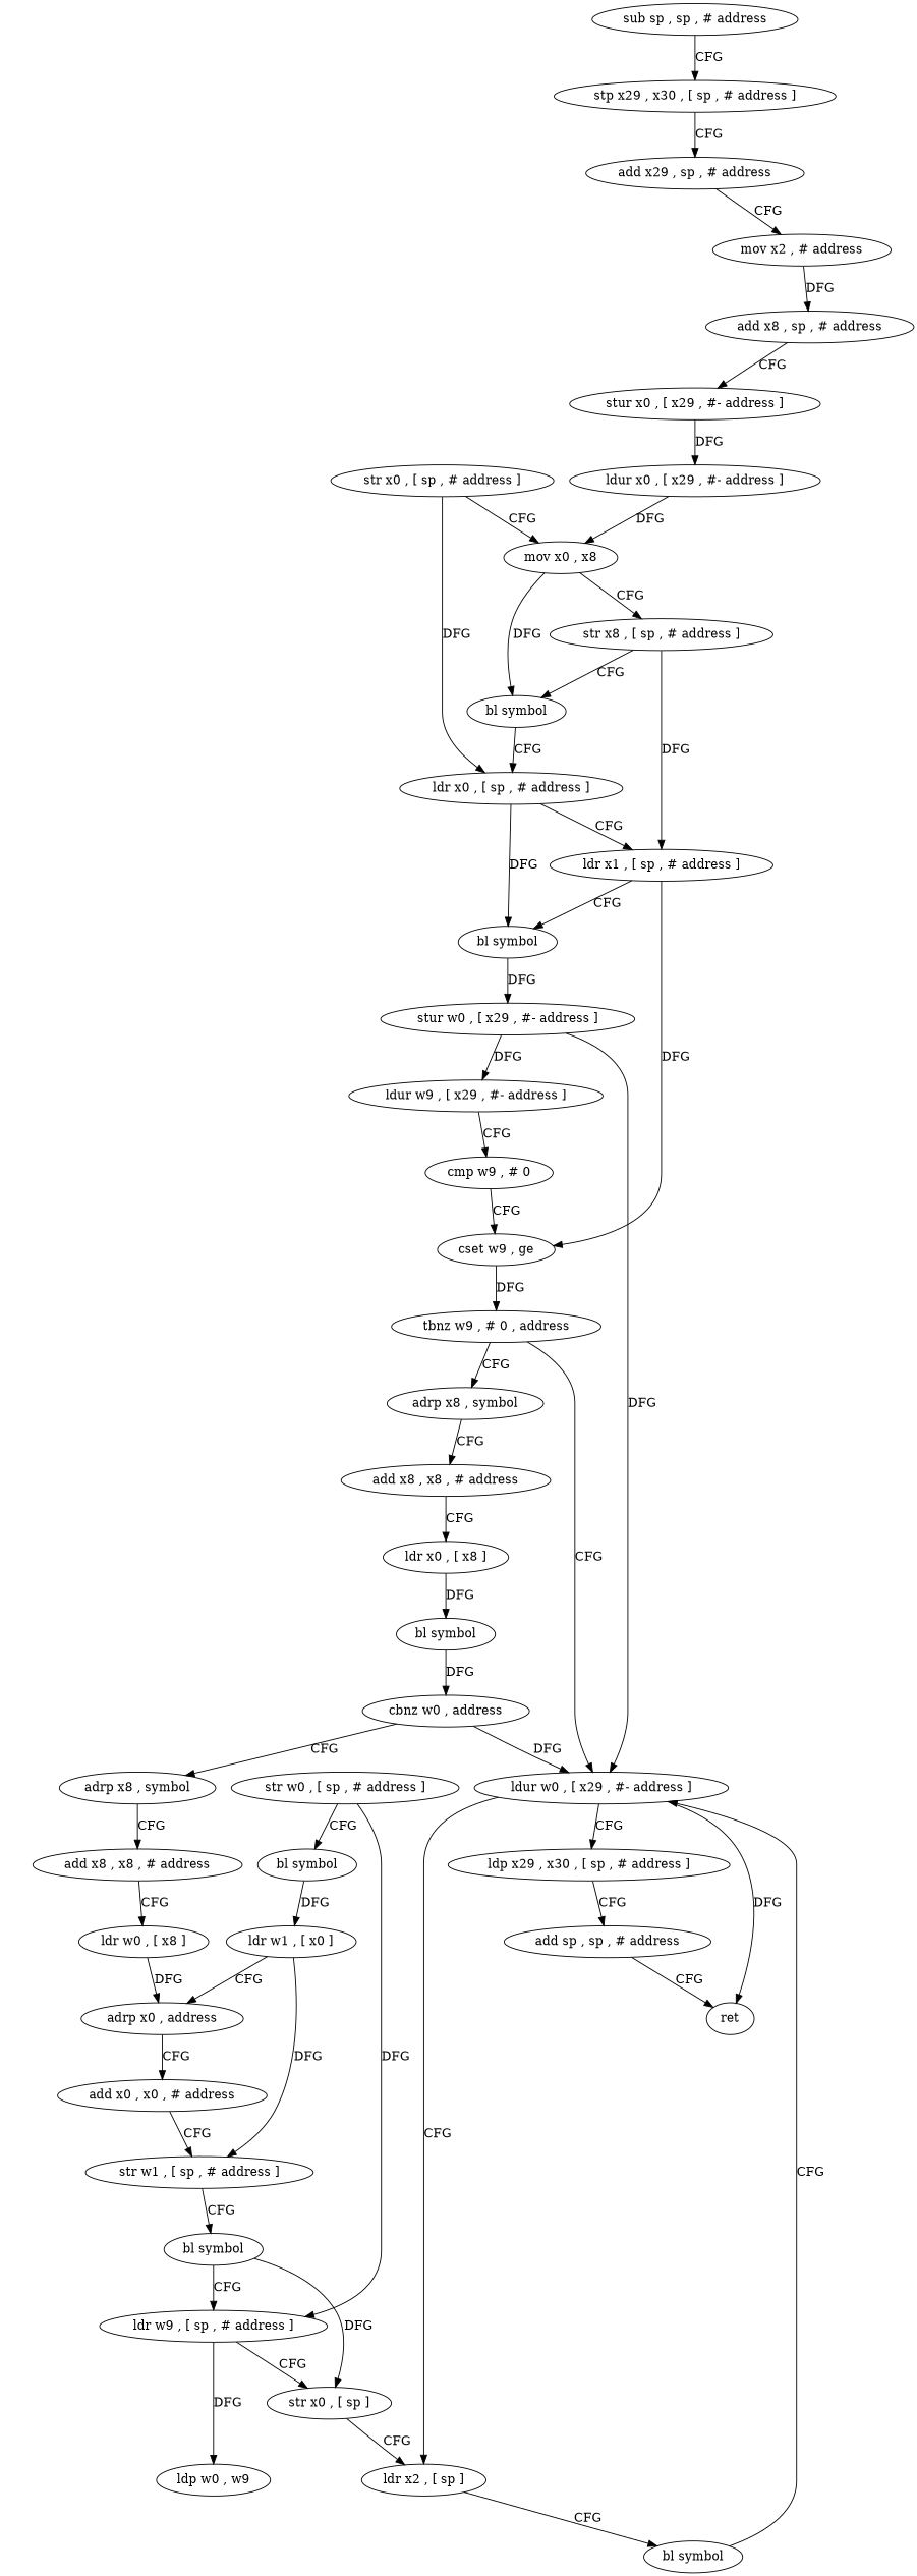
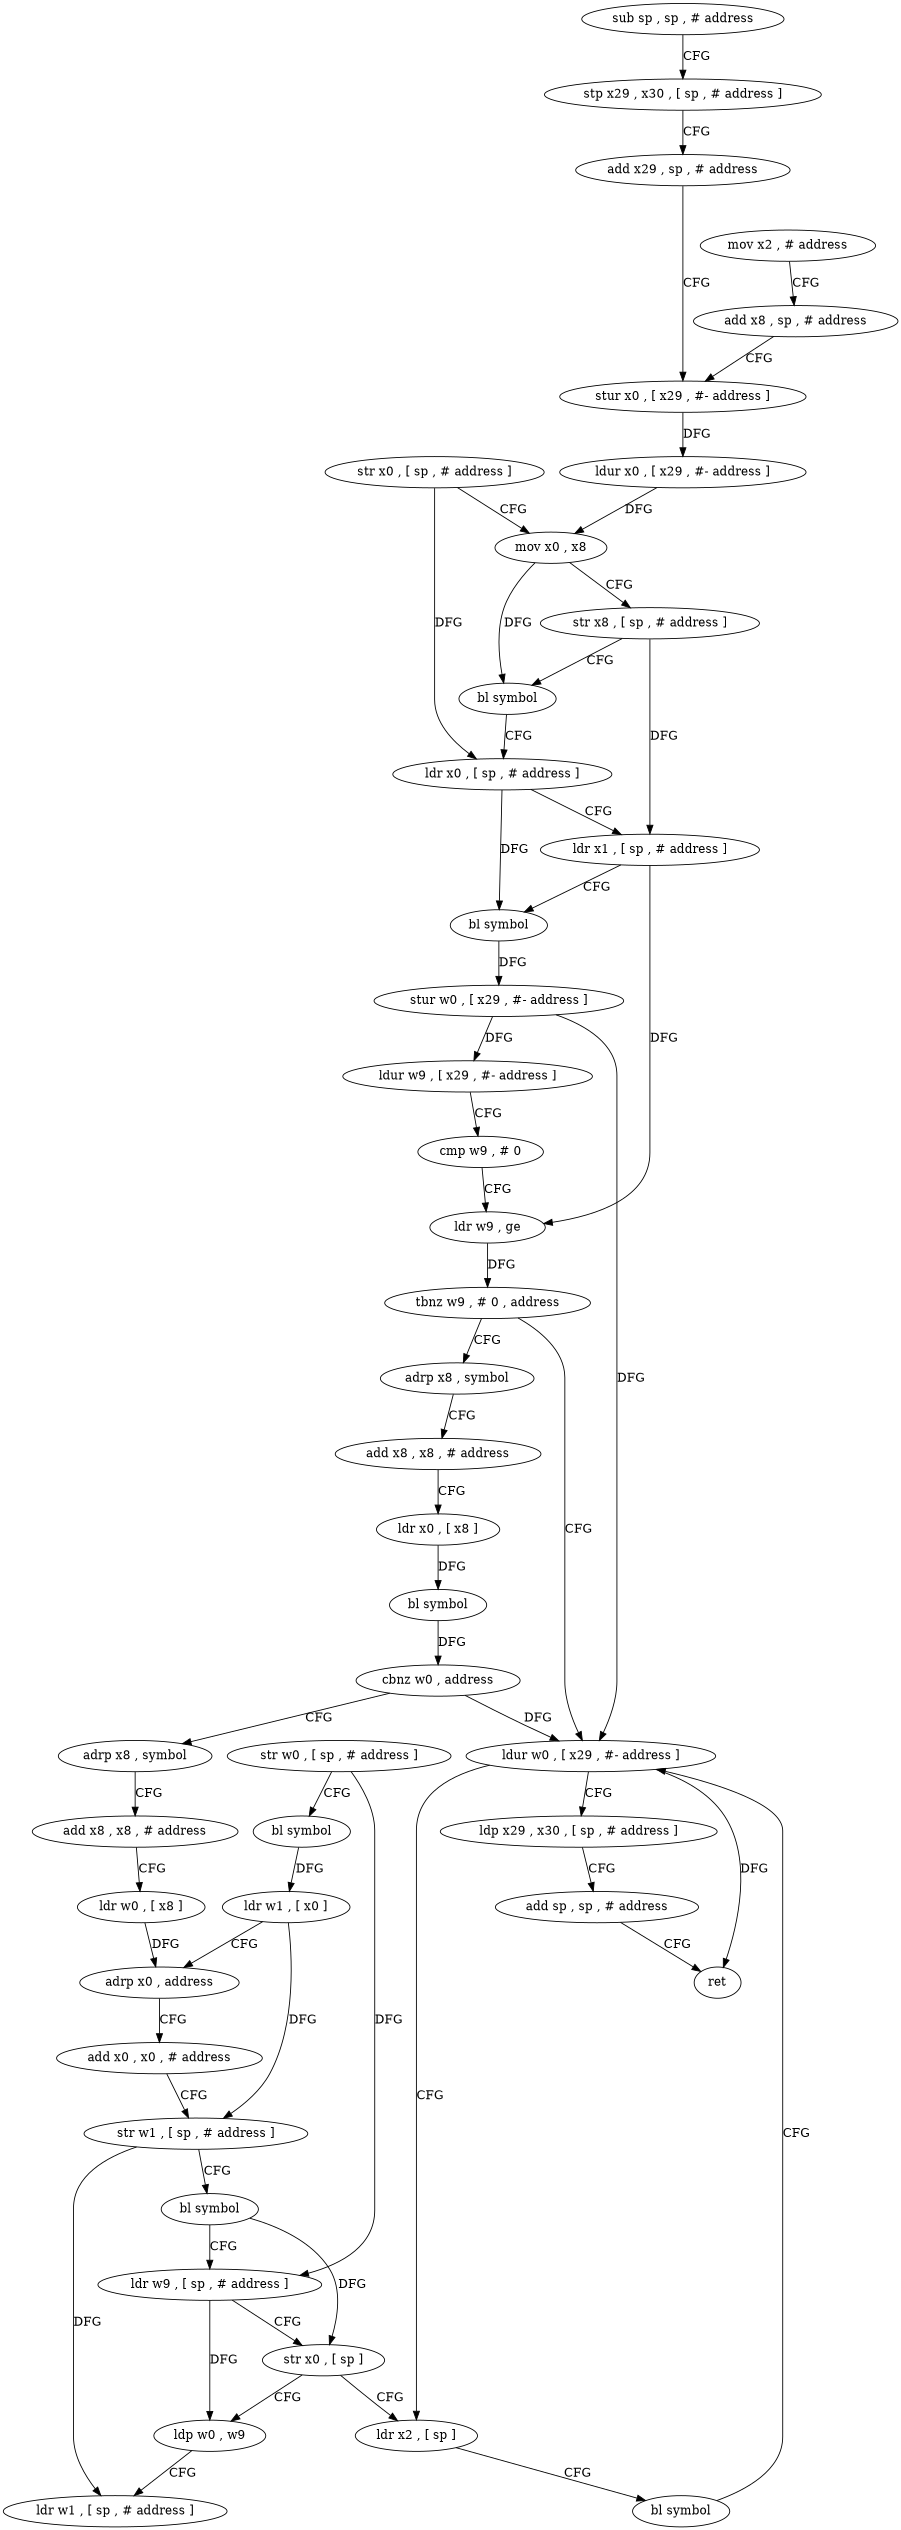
  digraph {
    n1 [label="sub sp , sp , # address"]
    n2 [label="stp x29 , x30 , [ sp , # address ]"]
    n3 [label="add x29 , sp , # address"]
    n4 [label="mov x2 , # address"]
    n5 [label="add x8 , sp , # address"]
    n6 [label="stur x0 , [ x29 , #- address ]"]
    n7 [label="ldur x0 , [ x29 , #- address ]"]
    n8 [label="mov x0 , x8"]
    n9 [label="str x0 , [ sp , # address ]"]
    n10 [label="ldr x0 , [ sp , # address ]"]
    n11 [label="str x8 , [ sp , # address ]"]
    n12 [label="bl symbol"]
    n13 [label="ldr x1 , [ sp , # address ]"]
    n14 [label="bl symbol"]
-   n15 [label="cset w9 , ge"]
+   n15 [label="ldr w9 , ge"]
    n16 [label="stur w0 , [ x29 , #- address ]"]
    n17 [label="ldur w9 , [ x29 , #- address ]"]
    n18 [label="ldur w0 , [ x29 , #- address ]"]
    n19 [label="cmp w9 , # 0"]
    n20 [label="ldp x29 , x30 , [ sp , # address ]"]
    n21 [label=ret]
    n22 [label="ldr x2 , [ sp ]"]
    n23 [label="tbnz w9 , # 0 , address"]
    n24 [label="adrp x8 , symbol"]
    n25 [label="add x8 , x8 , # address"]
    n26 [label="add sp , sp , # address"]
    n27 [label="ldr x0 , [ x8 ]"]
    n28 [label="bl symbol"]
    n29 [label="cbnz w0 , address"]
    n30 [label="adrp x8 , symbol"]
    n31 [label="add x8 , x8 , # address"]
    n32 [label="ldr w0 , [ x8 ]"]
    n33 [label="adrp x0 , address"]
    n34 [label="str w0 , [ sp , # address ]"]
    n35 [label="bl symbol"]
    n36 [label="ldr w9 , [ sp , # address ]"]
    n37 [label="ldr w1 , [ x0 ]"]
    n38 [label="str x0 , [ sp ]"]
    n39 [label="ldp w0 , w9"]
    n40 [label="str w1 , [ sp , # address ]"]
    n41 [label="add x0 , x0 , # address"]
    n42 [label="bl symbol"]
+   n43 [label="ldr w1 , [ sp , # address ]"]
    n44 [label="bl symbol"]
    n1 -> n2 [label=CFG]
    n2 -> n3 [label=CFG]
-   n3 -> n4 [label=CFG]
-   n4 -> n5 [label=DFG]
+   n3 -> n6 [label=CFG]
+   n4 -> n5 [label=CFG]
    n5 -> n6 [label=CFG]
    n6 -> n7 [label=DFG]
    n7 -> n8 [label=DFG]
    n8 -> n11 [label=CFG]
    n8 -> n12 [label=DFG]
    n9 -> n8 [label=CFG]
    n9 -> n10 [label=DFG]
    n10 -> n13 [label=CFG]
    n10 -> n14 [label=DFG]
    n11 -> n12 [label=CFG]
    n11 -> n13 [label=DFG]
    n12 -> n10 [label=CFG]
    n13 -> n14 [label=CFG]
    n13 -> n15 [label=DFG]
    n14 -> n16 [label=DFG]
    n15 -> n23 [label=DFG]
    n16 -> n17 [label=DFG]
    n16 -> n18 [label=DFG]
    n17 -> n19 [label=CFG]
    n18 -> n20 [label=CFG]
    n18 -> n21 [label=DFG]
    n18 -> n22 [label=CFG]
    n19 -> n15 [label=CFG]
    n20 -> n26 [label=CFG]
    n22 -> n44 [label=CFG]
    n23 -> n18 [label=CFG]
    n23 -> n24 [label=CFG]
    n24 -> n25 [label=CFG]
    n25 -> n27 [label=CFG]
    n26 -> n21 [label=CFG]
    n27 -> n28 [label=DFG]
    n28 -> n29 [label=DFG]
    n29 -> n18 [label=DFG]
    n29 -> n30 [label=CFG]
    n30 -> n31 [label=CFG]
    n31 -> n32 [label=CFG]
    n32 -> n33 [label=DFG]
    n33 -> n41 [label=CFG]
    n34 -> n35 [label=CFG]
    n34 -> n36 [label=DFG]
    n35 -> n37 [label=DFG]
    n36 -> n38 [label=CFG]
    n36 -> n39 [label=DFG]
    n37 -> n33 [label=CFG]
    n37 -> n40 [label=DFG]
    n38 -> n22 [label=CFG]
+   n38 -> n39 [label=CFG]
+   n39 -> n43 [label=CFG]
    n40 -> n42 [label=CFG]
+   n40 -> n43 [label=DFG]
    n41 -> n40 [label=CFG]
    n42 -> n36 [label=CFG]
    n42 -> n38 [label=DFG]
    n44 -> n18 [label=CFG]
  }
